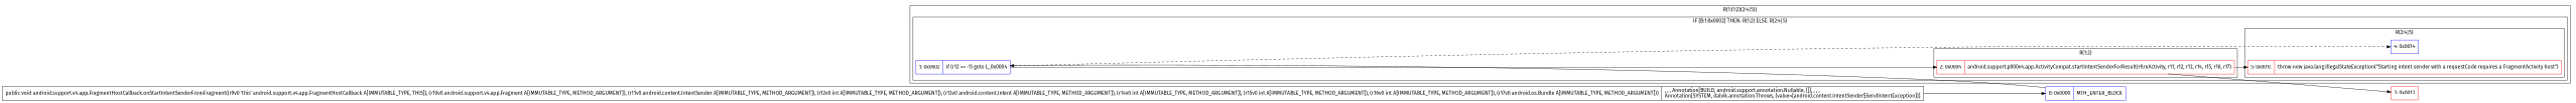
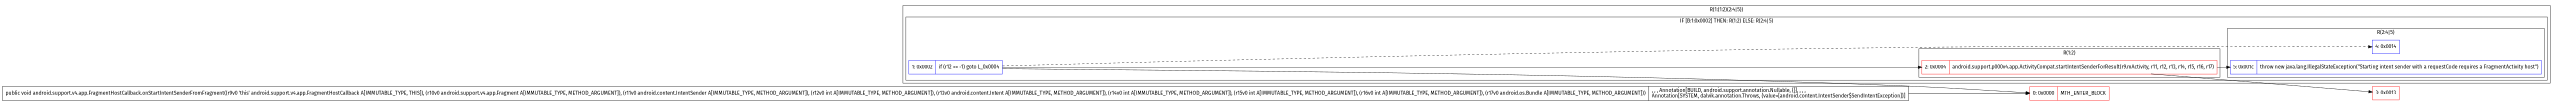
  digraph {
    fontname="Fira Sans"
    rankdir=LR
    node [color=red fontname="Fira Sans" shape=record]
    edge [fontname="Fira Sans"]
    n1 [label="{2\:\ 0x0004|android.support.p000v4.app.ActivityCompat.startIntentSenderForResult(r9.mActivity, r11, r12, r13, r14, r15, r16, r17)\l}"]
    n2 [color=blue label="{4\:\ 0x0014}"]
-   n3 [label="{5\:\ 0x001c|throw new java.lang.IllegalStateException(\"Starting intent sender with a requestCode requires a FragmentActivity host\")\l}"]
+   n3 [color=blue label="{5\:\ 0x001c|throw new java.lang.IllegalStateException(\"Starting intent sender with a requestCode requires a FragmentActivity host\")\l}"]
    n4 [color=blue label="{1\:\ 0x0002|if (r12 == \-1) goto L_0x0004\l}"]
    n5 [label="{3\:\ 0x0013}"]
-   n6 [color=blue label="{0\:\ 0x0000|MTH_ENTER_BLOCK\l}"]
+   n6 [label="{0\:\ 0x0000|MTH_ENTER_BLOCK\l}"]
    n7 [label="{public void android.support.v4.app.FragmentHostCallback.onStartIntentSenderFromFragment((r9v0 'this' android.support.v4.app.FragmentHostCallback A[IMMUTABLE_TYPE, THIS]), (r10v0 android.support.v4.app.Fragment A[IMMUTABLE_TYPE, METHOD_ARGUMENT]), (r11v0 android.content.IntentSender A[IMMUTABLE_TYPE, METHOD_ARGUMENT]), (r12v0 int A[IMMUTABLE_TYPE, METHOD_ARGUMENT]), (r13v0 android.content.Intent A[IMMUTABLE_TYPE, METHOD_ARGUMENT]), (r14v0 int A[IMMUTABLE_TYPE, METHOD_ARGUMENT]), (r15v0 int A[IMMUTABLE_TYPE, METHOD_ARGUMENT]), (r16v0 int A[IMMUTABLE_TYPE, METHOD_ARGUMENT]), (r17v0 android.os.Bundle A[IMMUTABLE_TYPE, METHOD_ARGUMENT]))  | , , , Annotation[BUILD, android.support.annotation.Nullable, \{\}], , , , \lAnnotation[SYSTEM, dalvik.annotation.Throws, \{value=[android.content.IntentSender$SendIntentException]\}]\l}" color=""]
    subgraph cluster_1 {
      label="R(1:(1:2)(2:4|5))"
      subgraph cluster_2 {
        label="IF [B:1:0x0002] THEN: R(1:2) ELSE: R(2:4|5)"
        n4
        subgraph cluster_3 {
          label="R(1:2)"
          n1
        }
        subgraph cluster_4 {
          label="R(2:4|5)"
          n2
          n3
        }
      }
    }
    n1 -> n3
    n1 -> n5
    n4 -> n1
    n4 -> n2 [style=dashed]
-   n6 -> n4
+   n4 -> n6
    n7 -> n6
  }
